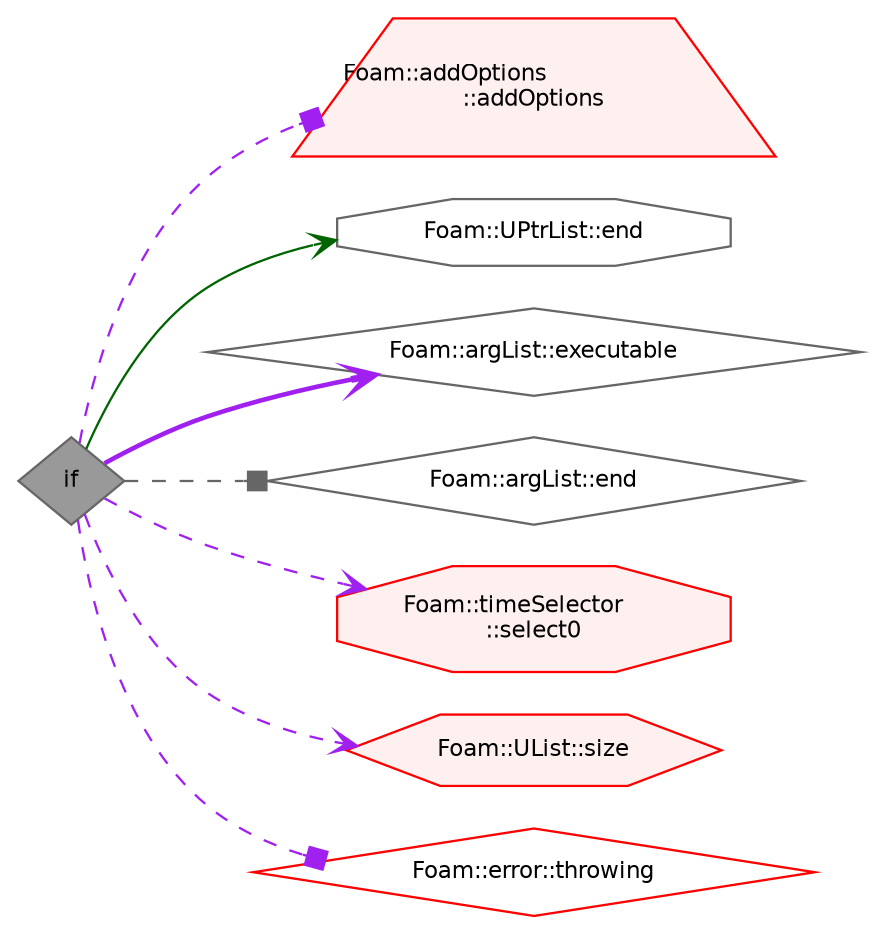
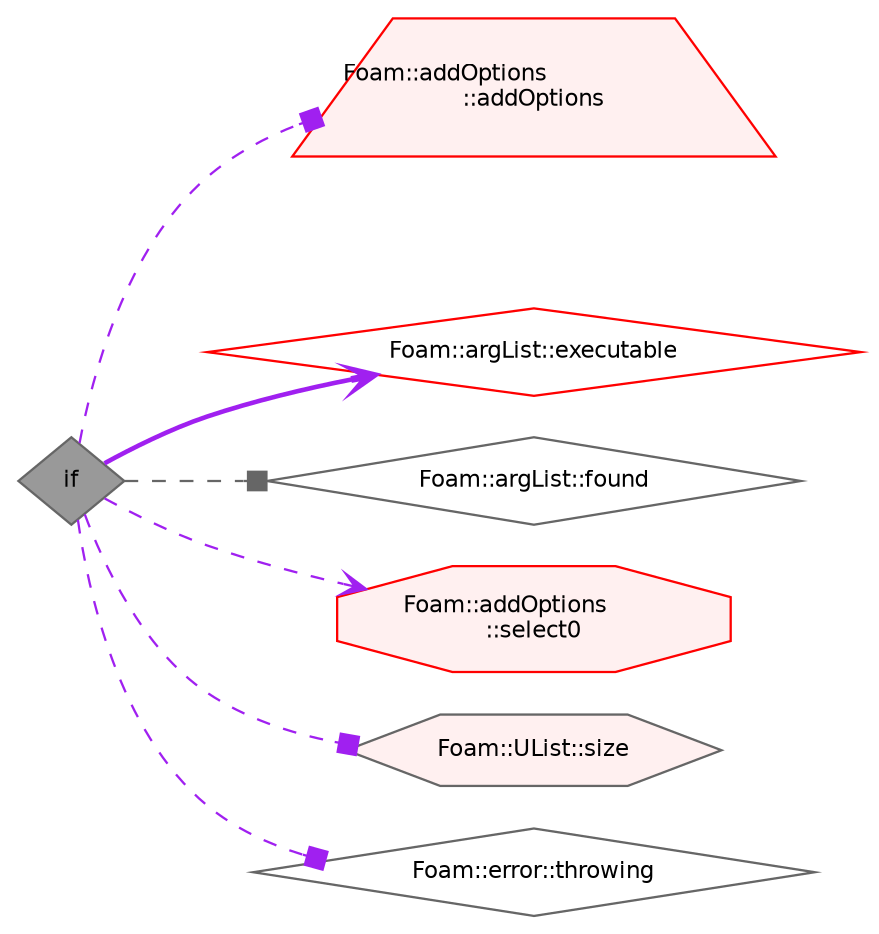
  digraph {
    rankdir=LR
    node [color=grey40 fillcolor=white fontname=Helvetica fontsize=10 shape=diamond style=filled]
    edge [arrowhead=vee color=purple fontname=Helvetica fontsize=10 labelfontname=Helvetica labelfontsize=10 style=dashed]
    n1 [color=gray40 fillcolor=grey60 fontcolor=black height=0.2 label=if width=0.4]
    n2 [color=red fillcolor="#FFF0F0" height=0.2 label="Foam::addOptions\l::addOptions" shape=trapezium width=0.4]
-   n3 [height=0.2 label="Foam::UPtrList::end" shape=octagon width=0.4]
-   n4 [height=0.2 label="Foam::argList::executable" width=0.4]
-   n5 [height=0.2 label="Foam::argList::end" width=0.4]
-   n6 [color=red fillcolor="#FFF0F0" height=0.2 label="Foam::timeSelector\l::select0" shape=octagon width=0.4]
-   n7 [color=red fillcolor="#FFF0F0" height=0.2 label="Foam::UList::size" shape=hexagon width=0.4]
-   n8 [color=red height=0.2 label="Foam::error::throwing" width=0.4]
+   n4 [color=red height=0.2 label="Foam::argList::executable" width=0.4]
+   n5 [height=0.2 label="Foam::argList::found" width=0.4]
+   n6 [color=red fillcolor="#FFF0F0" height=0.2 label="Foam::addOptions\l::select0" shape=octagon width=0.4]
+   n7 [fillcolor="#FFF0F0" height=0.2 label="Foam::UList::size" shape=hexagon width=0.4]
+   n8 [height=0.2 label="Foam::error::throwing" width=0.4]
    n1 -> n2 [arrowhead=box]
-   n1 -> n3 [color=darkgreen style=solid]
    n1 -> n4 [style=bold]
    n1 -> n5 [arrowhead=box color=gray40]
    n1 -> n6
-   n1 -> n7
+   n1 -> n7 [arrowhead=box]
    n1 -> n8 [arrowhead=box]
  }
